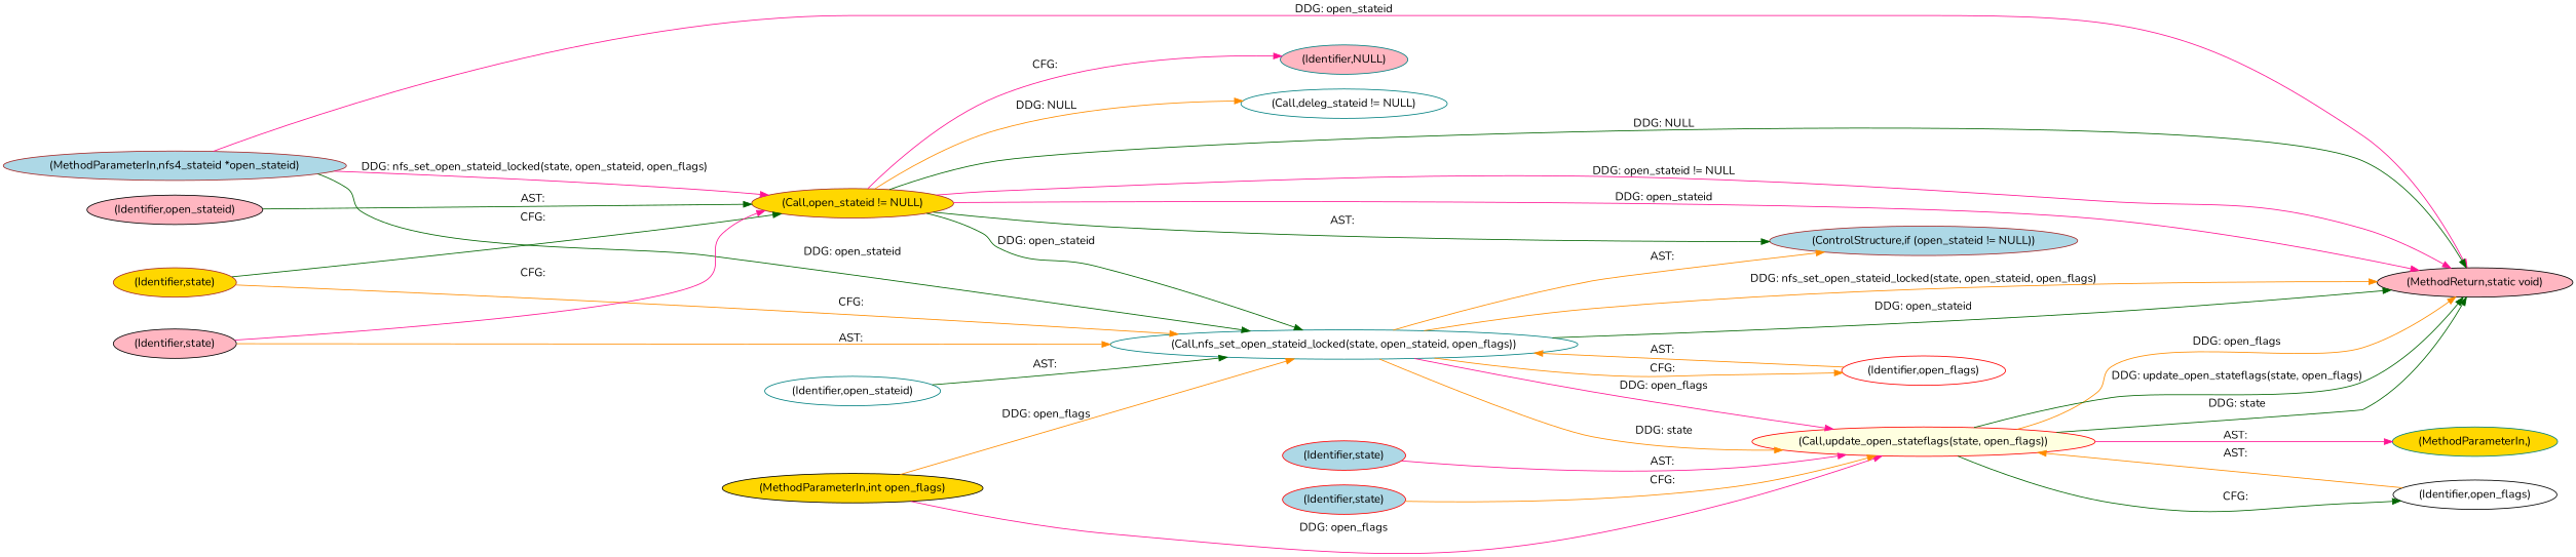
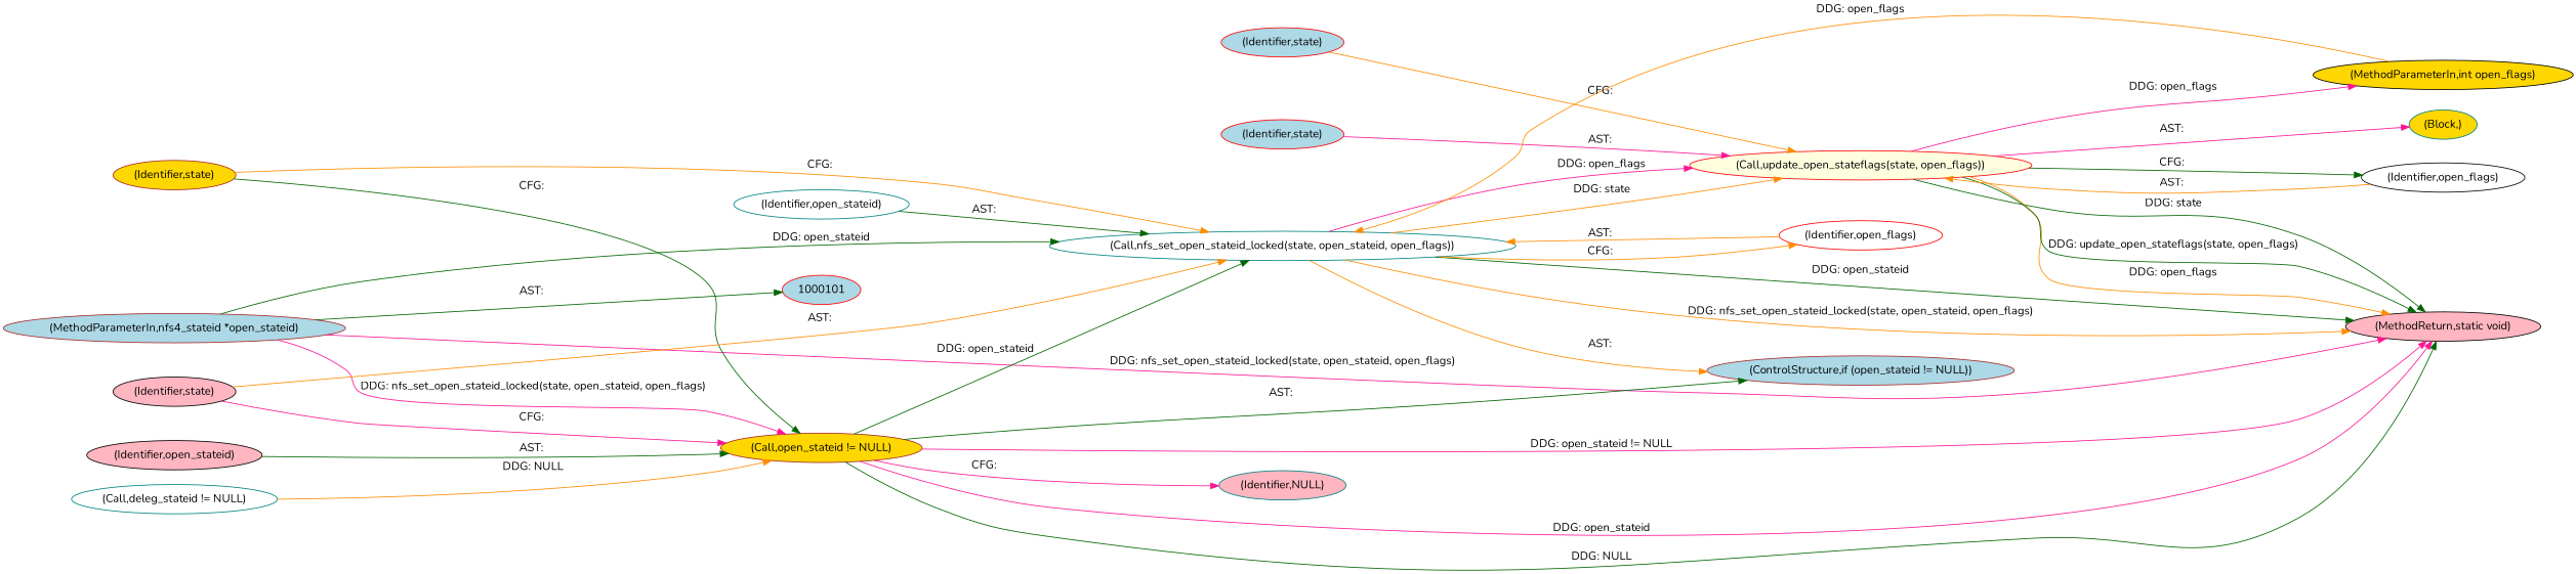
  digraph {
    fontname=Nunito
    rankdir=LR
    node [color=teal fillcolor=lightblue fontname=Nunito style=filled]
    edge [color=darkgreen fontname=Nunito]
    n1 [color=brown label="(MethodParameterIn,nfs4_stateid *open_stateid)"]
    n2 [color=brown fillcolor=gold label="(Call,open_stateid != NULL)"]
    n3 [fillcolor=white label="(Call,nfs_set_open_stateid_locked(state, open_stateid, open_flags))"]
    n4 [color=black fillcolor=lightpink label="(MethodReturn,static void)"]
+   1000101 [color=red]
    n6 [color=brown label="(ControlStructure,if (open_stateid != NULL))"]
    n7 [fillcolor=lightpink label="(Identifier,NULL)"]
    n8 [color=red fillcolor=lightyellow label="(Call,update_open_stateflags(state, open_flags))"]
    n9 [color=red fillcolor=white label="(Identifier,open_flags)"]
    n10 [color=black fillcolor=white label="(Identifier,open_flags)"]
-   n11 [fillcolor=gold label="(MethodParameterIn,)"]
+   n11 [fillcolor=gold label="(Block,)"]
    n12 [fillcolor=white label="(Call,deleg_stateid != NULL)"]
    n13 [color=red label="(Identifier,state)"]
    n14 [color=brown fillcolor=gold label="(Identifier,state)"]
    n15 [color=black fillcolor=gold label="(MethodParameterIn,int open_flags)"]
    n16 [color=red label="(Identifier,state)"]
    n17 [color=black fillcolor=lightpink label="(Identifier,open_stateid)"]
    n18 [color=black fillcolor=lightpink label="(Identifier,state)"]
    n19 [fillcolor=white label="(Identifier,open_stateid)"]
    n1 -> n2 [color=deeppink label="DDG: nfs_set_open_stateid_locked(state, open_stateid, open_flags)"]
    n1 -> n3 [label="DDG: open_stateid"]
-   n1 -> n4 [color=deeppink label="DDG: open_stateid"]
+   n1 -> n4 [color=deeppink label="DDG: nfs_set_open_stateid_locked(state, open_stateid, open_flags)"]
+   n1 -> 1000101 [label="AST: "]
    n2 -> n3 [label="DDG: open_stateid"]
    n2 -> n4 [color=deeppink label="DDG: open_stateid"]
    n2 -> n4 [label="DDG: NULL"]
    n2 -> n4 [color=deeppink label="DDG: open_stateid != NULL"]
    n2 -> n6 [label="AST: "]
    n2 -> n7 [color=deeppink label="CFG: "]
    n3 -> n4 [color=darkorange label="DDG: nfs_set_open_stateid_locked(state, open_stateid, open_flags)"]
    n3 -> n4 [label="DDG: open_stateid"]
    n3 -> n6 [color=darkorange label="AST: "]
    n3 -> n8 [color=darkorange label="DDG: state"]
    n3 -> n8 [color=deeppink label="DDG: open_flags"]
    n3 -> n9 [color=darkorange label="CFG: "]
    n8 -> n4 [label="DDG: state"]
    n8 -> n4 [color=darkorange label="DDG: open_flags"]
    n8 -> n4 [label="DDG: update_open_stateflags(state, open_flags)"]
    n8 -> n10 [label="CFG: "]
    n8 -> n11 [color=deeppink label="AST: "]
    n9 -> n3 [color=darkorange label="AST: "]
    n10 -> n8 [color=darkorange label="AST: "]
-   n2 -> n12 [color=darkorange label="DDG: NULL"]
+   n12 -> n2 [color=darkorange label="DDG: NULL"]
    n13 -> n8 [color=deeppink label="AST: "]
    n14 -> n2 [label="CFG: "]
    n14 -> n3 [color=darkorange label="CFG: "]
    n15 -> n3 [color=darkorange label="DDG: open_flags"]
-   n15 -> n8 [color=deeppink label="DDG: open_flags"]
+   n8 -> n15 [color=deeppink label="DDG: open_flags"]
    n16 -> n8 [color=darkorange label="CFG: "]
    n17 -> n2 [label="AST: "]
    n18 -> n2 [color=deeppink label="CFG: "]
    n18 -> n3 [color=darkorange label="AST: "]
    n19 -> n3 [label="AST: "]
  }
